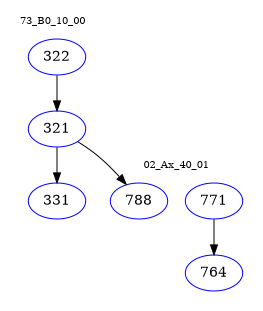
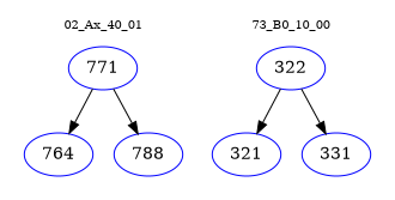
  digraph {
    node [color=blue]
    edge [color=black]
    n1 [label=771]
    n2 [label=764]
    n3 [label=788]
    n4 [label=322]
    n5 [label=321]
    n6 [label=331]
    subgraph cluster_1 {
      color=white
      fontsize=10
      label="02_Ax_40_01"
      n1
      n2
      n3
    }
    subgraph cluster_2 {
      color=white
      fontsize=10
      label="73_B0_10_00"
      n4
      n5
      n6
    }
    n1 -> n2
-   n5 -> n3
+   n1 -> n3
    n4 -> n5
-   n5 -> n6
+   n4 -> n6
  }
